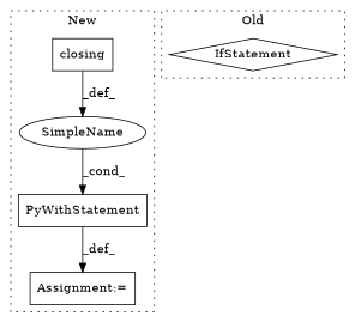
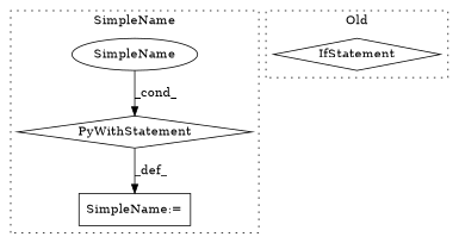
  digraph {
    node [shape=box]
-   n1 [a=32 l="8,1" label=closing s="822,850"]
-   n2 [a=7 l=10 label="Assignment:=" s=869]
+   n2 [a=7 l=10 label="SimpleName:=" s=869]
    n3 [a=42 label=SimpleName shape=ellipse]
-   n4 [a=104 l="10,2" label=PyWithStatement s="812,851"]
+   n4 [a=104 l="10,2" label=PyWithStatement s="812,851" shape=diamond]
    n5 [a=25 l=52 label=IfStatement s=862 shape=diamond]
    subgraph cluster_1 {
-     label=New
+     label=SimpleName
      style=dotted
-     n1
      n2
      n3
      n4
    }
    subgraph cluster_2 {
      label=Old
      style=dotted
      n5
    }
-   n1 -> n3 [label=_def_]
    n3 -> n4 [label=_cond_]
    n4 -> n2 [label=_def_]
  }
